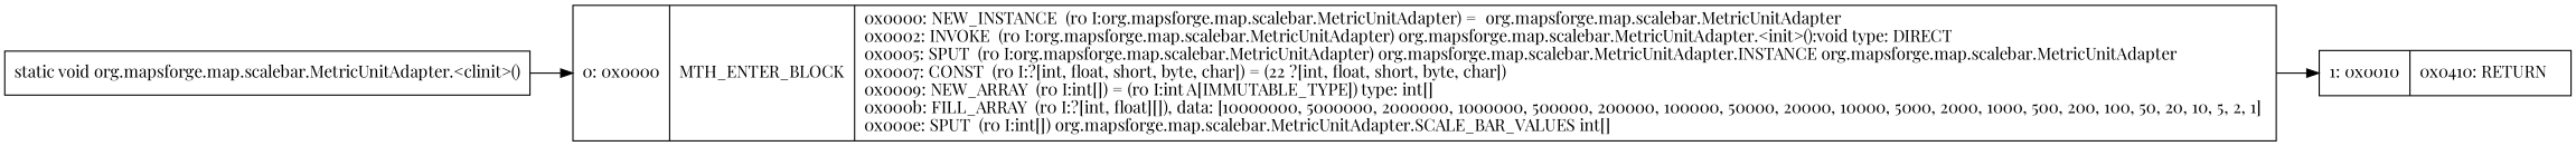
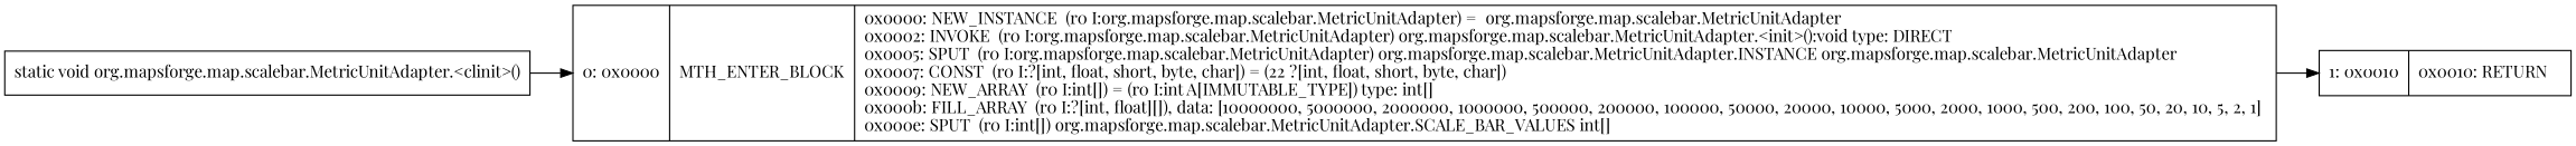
  digraph {
    rankdir=LR
    fontname="Playfair Display"
    node [shape=record fontname="Playfair Display"]
    edge [fontname="Playfair Display"]
    n1 [label="{0\:\ 0x0000|MTH_ENTER_BLOCK\l|0x0000: NEW_INSTANCE  (r0 I:org.mapsforge.map.scalebar.MetricUnitAdapter) =  org.mapsforge.map.scalebar.MetricUnitAdapter \l0x0002: INVOKE  (r0 I:org.mapsforge.map.scalebar.MetricUnitAdapter) org.mapsforge.map.scalebar.MetricUnitAdapter.\<init\>():void type: DIRECT \l0x0005: SPUT  (r0 I:org.mapsforge.map.scalebar.MetricUnitAdapter) org.mapsforge.map.scalebar.MetricUnitAdapter.INSTANCE org.mapsforge.map.scalebar.MetricUnitAdapter \l0x0007: CONST  (r0 I:?[int, float, short, byte, char]) = (22 ?[int, float, short, byte, char]) \l0x0009: NEW_ARRAY  (r0 I:int[]) = (r0 I:int A[IMMUTABLE_TYPE]) type: int[] \l0x000b: FILL_ARRAY  (r0 I:?[int, float][]), data: [10000000, 5000000, 2000000, 1000000, 500000, 200000, 100000, 50000, 20000, 10000, 5000, 2000, 1000, 500, 200, 100, 50, 20, 10, 5, 2, 1] \l0x000e: SPUT  (r0 I:int[]) org.mapsforge.map.scalebar.MetricUnitAdapter.SCALE_BAR_VALUES int[] \l}"]
-   n2 [label="{1\:\ 0x0010|0x0410: RETURN   \l}"]
+   n2 [label="{1\:\ 0x0010|0x0010: RETURN   \l}"]
    n3 [label="{static void org.mapsforge.map.scalebar.MetricUnitAdapter.\<clinit\>() }"]
    n1 -> n2
    n3 -> n1
  }
